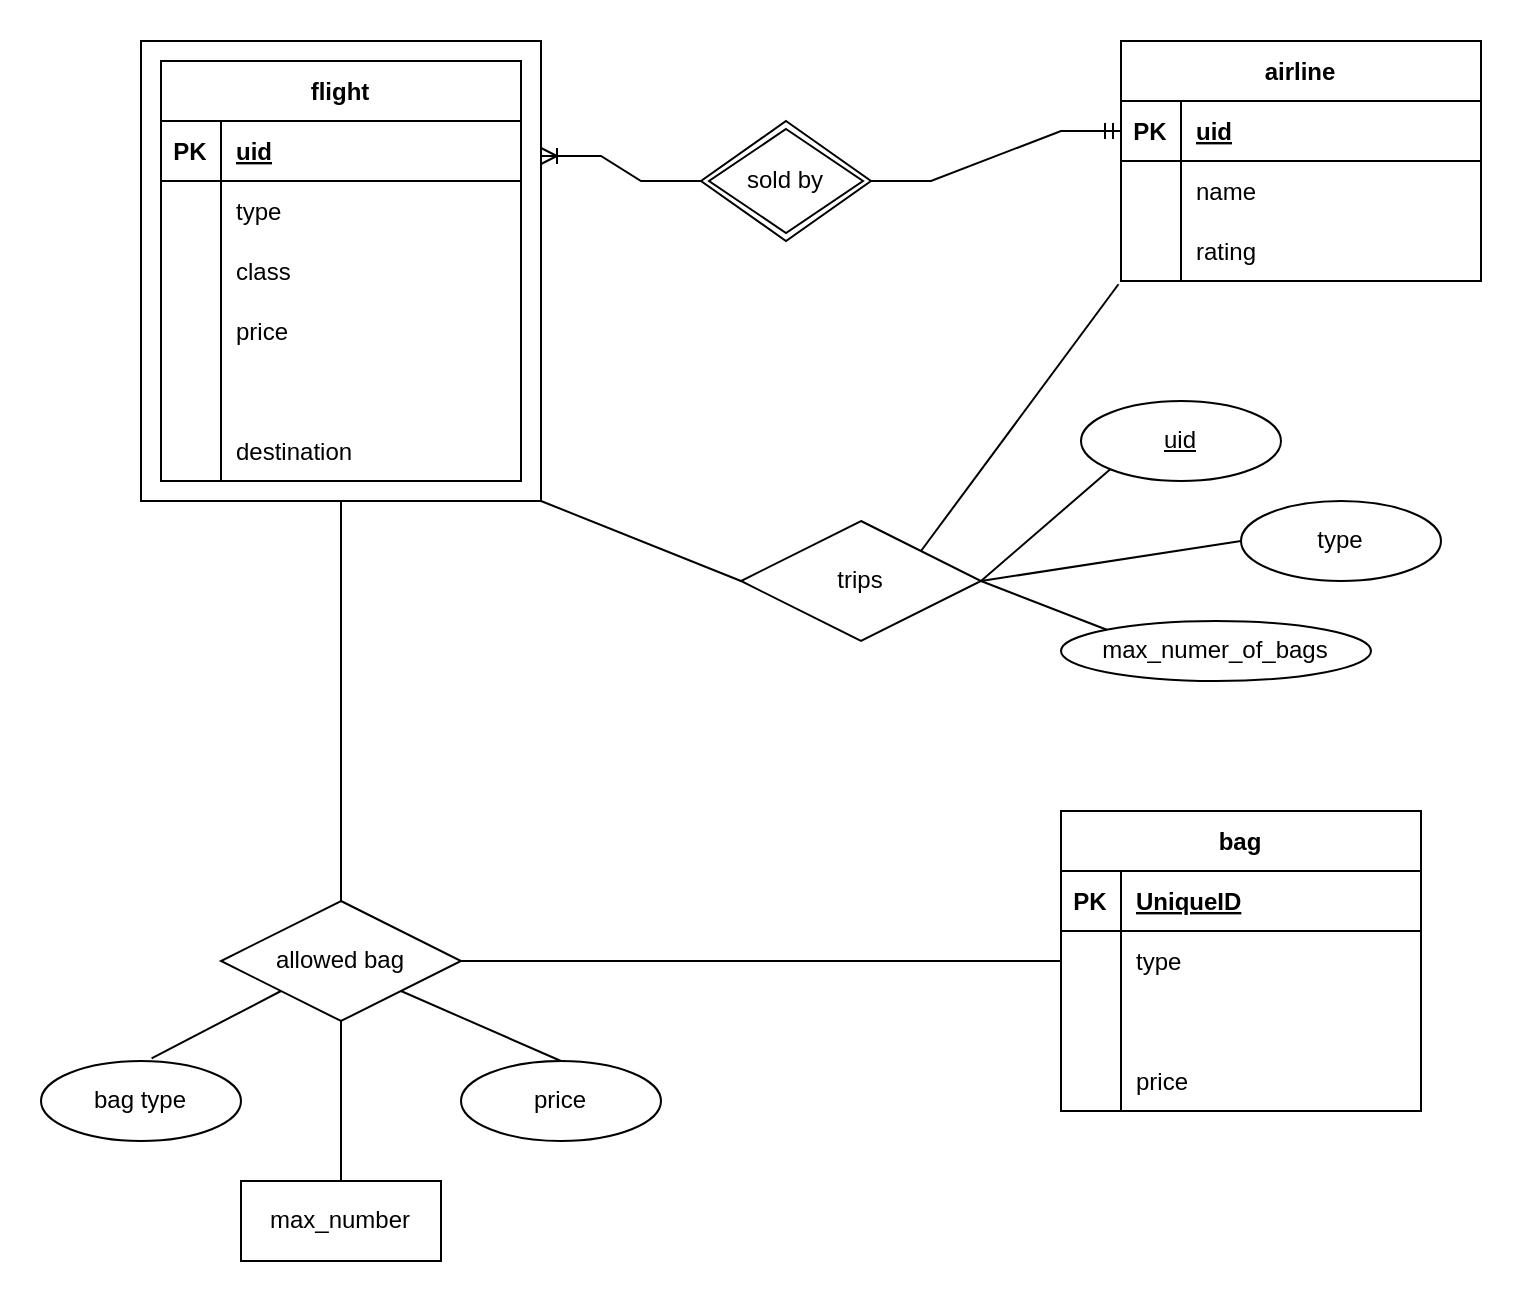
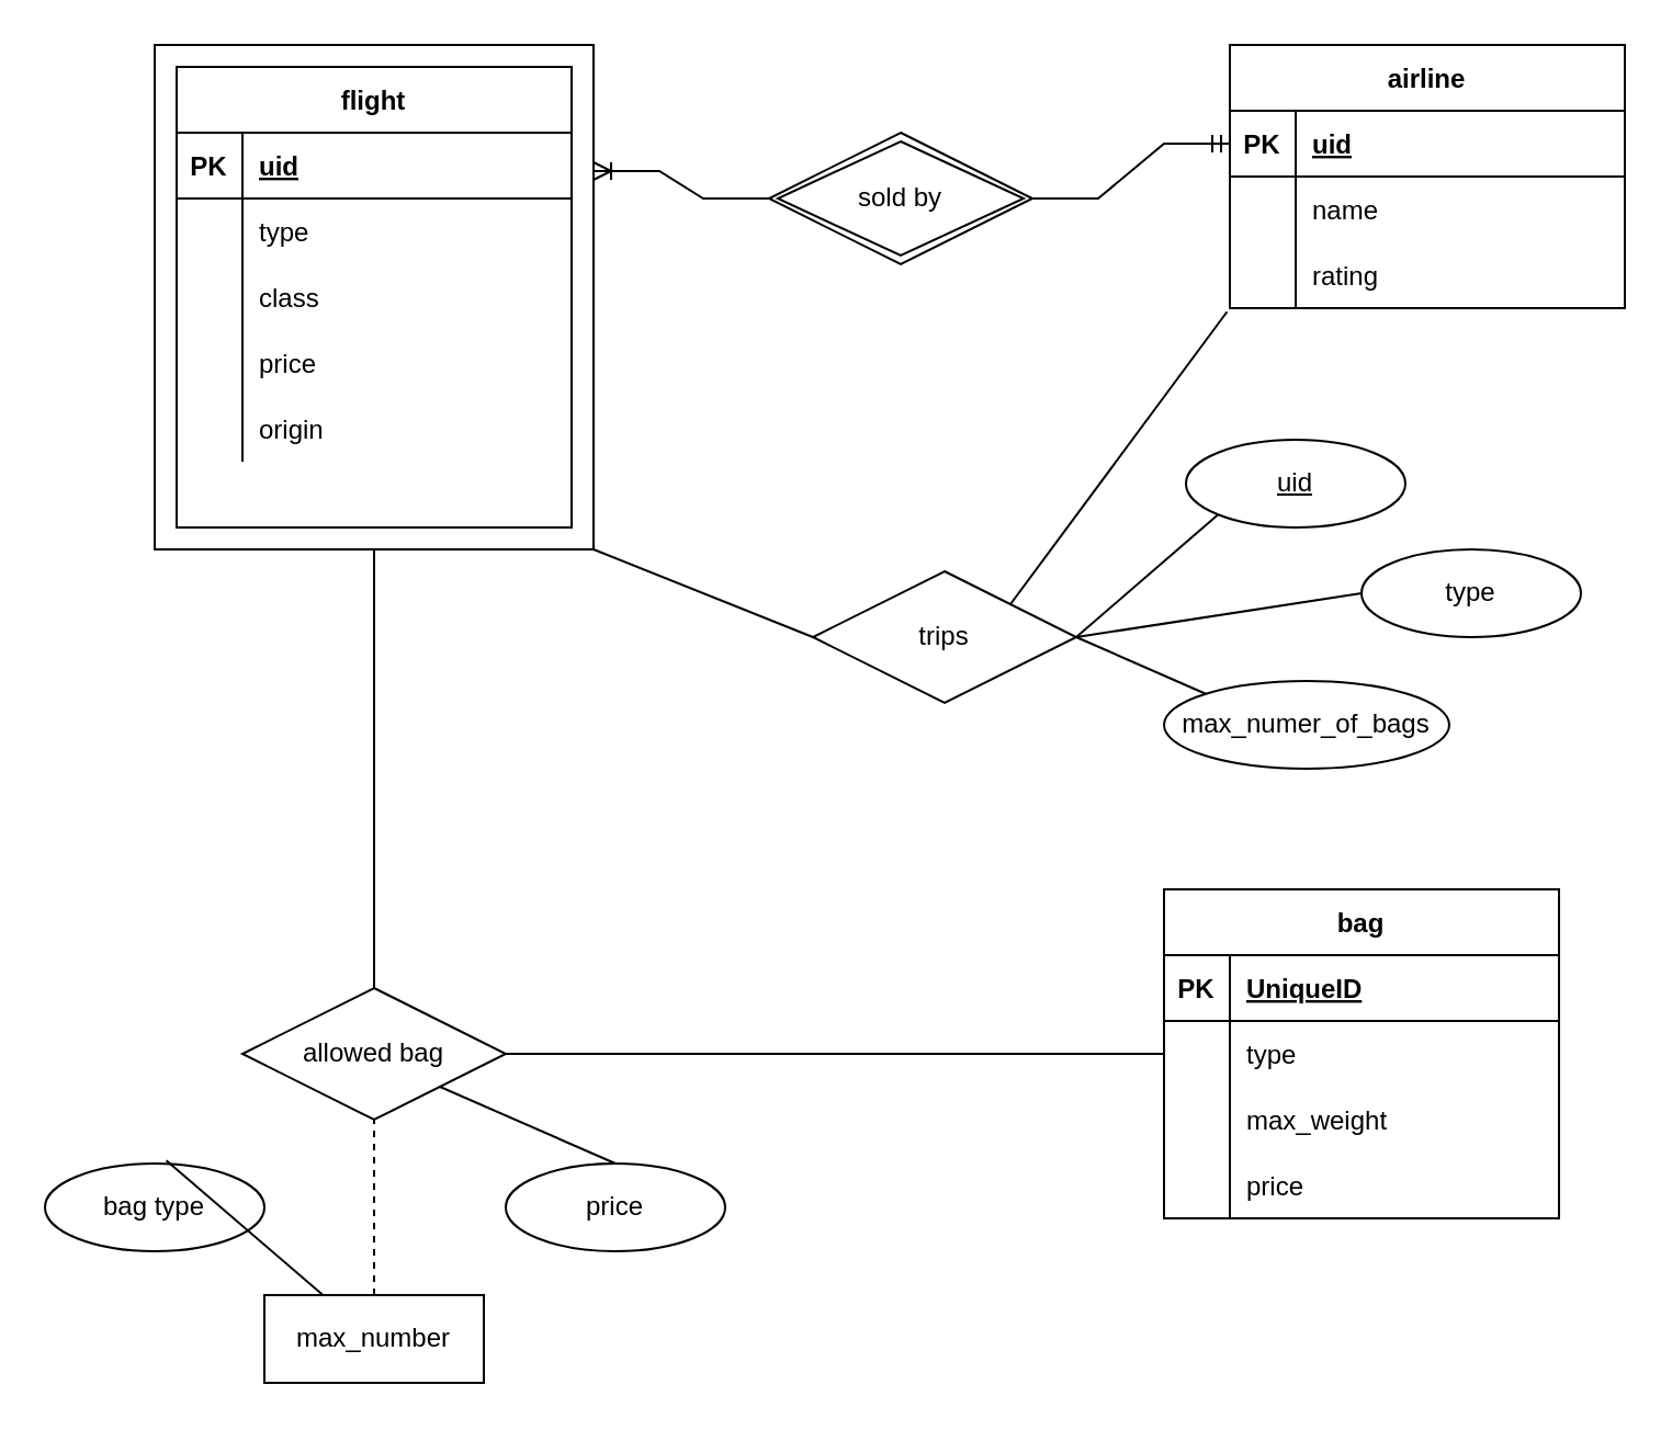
  <mxCell id="0" />
  <mxCell id="1" parent="0" />
  <mxCell id="2" value="" style="whiteSpace=wrap;html=1;align=center;" vertex="1" parent="1"><mxGeometry x="70" y="20" width="200" height="230" as="geometry" /></mxCell>
  <mxCell id="3" value="flight" style="shape=table;startSize=30;container=1;collapsible=1;childLayout=tableLayout;fixedRows=1;rowLines=0;fontStyle=1;align=center;resizeLast=1;" vertex="1" parent="1"><mxGeometry x="80" y="30" width="180" height="210" as="geometry"><mxRectangle x="40" y="40" width="60" height="30" as="alternateBounds" /></mxGeometry></mxCell>
  <mxCell id="4" value="" style="shape=partialRectangle;collapsible=0;dropTarget=0;pointerEvents=0;fillColor=none;top=0;left=0;bottom=1;right=0;points=[[0,0.5],[1,0.5]];portConstraint=eastwest;" vertex="1" parent="3"><mxGeometry y="30" width="180" height="30" as="geometry" /></mxCell>
  <mxCell id="5" value="PK" style="shape=partialRectangle;connectable=0;fillColor=none;top=0;left=0;bottom=0;right=0;fontStyle=1;overflow=hidden;" vertex="1" parent="4"><mxGeometry width="30" height="30" as="geometry"><mxRectangle width="30" height="30" as="alternateBounds" /></mxGeometry></mxCell>
  <mxCell id="6" value="uid" style="shape=partialRectangle;connectable=0;fillColor=none;top=0;left=0;bottom=0;right=0;align=left;spacingLeft=6;fontStyle=5;overflow=hidden;" vertex="1" parent="4"><mxGeometry x="30" width="150" height="30" as="geometry"><mxRectangle width="150" height="30" as="alternateBounds" /></mxGeometry></mxCell>
  <mxCell id="7" value="" style="shape=partialRectangle;collapsible=0;dropTarget=0;pointerEvents=0;fillColor=none;top=0;left=0;bottom=0;right=0;points=[[0,0.5],[1,0.5]];portConstraint=eastwest;" vertex="1" parent="3"><mxGeometry y="60" width="180" height="30" as="geometry" /></mxCell>
  <mxCell id="8" value="" style="shape=partialRectangle;connectable=0;fillColor=none;top=0;left=0;bottom=0;right=0;editable=1;overflow=hidden;" vertex="1" parent="7"><mxGeometry width="30" height="30" as="geometry"><mxRectangle width="30" height="30" as="alternateBounds" /></mxGeometry></mxCell>
  <mxCell id="9" value="type" style="shape=partialRectangle;connectable=0;fillColor=none;top=0;left=0;bottom=0;right=0;align=left;spacingLeft=6;overflow=hidden;" vertex="1" parent="7"><mxGeometry x="30" width="150" height="30" as="geometry"><mxRectangle width="150" height="30" as="alternateBounds" /></mxGeometry></mxCell>
  <mxCell id="10" value="" style="shape=partialRectangle;collapsible=0;dropTarget=0;pointerEvents=0;fillColor=none;top=0;left=0;bottom=0;right=0;points=[[0,0.5],[1,0.5]];portConstraint=eastwest;" vertex="1" parent="3"><mxGeometry y="90" width="180" height="30" as="geometry" /></mxCell>
  <mxCell id="11" value="" style="shape=partialRectangle;connectable=0;fillColor=none;top=0;left=0;bottom=0;right=0;editable=1;overflow=hidden;" vertex="1" parent="10"><mxGeometry width="30" height="30" as="geometry"><mxRectangle width="30" height="30" as="alternateBounds" /></mxGeometry></mxCell>
  <mxCell id="12" value="class" style="shape=partialRectangle;connectable=0;fillColor=none;top=0;left=0;bottom=0;right=0;align=left;spacingLeft=6;overflow=hidden;" vertex="1" parent="10"><mxGeometry x="30" width="150" height="30" as="geometry"><mxRectangle width="150" height="30" as="alternateBounds" /></mxGeometry></mxCell>
  <mxCell id="13" value="" style="shape=partialRectangle;collapsible=0;dropTarget=0;pointerEvents=0;fillColor=none;top=0;left=0;bottom=0;right=0;points=[[0,0.5],[1,0.5]];portConstraint=eastwest;" vertex="1" parent="3"><mxGeometry y="120" width="180" height="30" as="geometry" /></mxCell>
  <mxCell id="14" value="" style="shape=partialRectangle;connectable=0;fillColor=none;top=0;left=0;bottom=0;right=0;editable=1;overflow=hidden;" vertex="1" parent="13"><mxGeometry width="30" height="30" as="geometry"><mxRectangle width="30" height="30" as="alternateBounds" /></mxGeometry></mxCell>
  <mxCell id="15" value="price" style="shape=partialRectangle;connectable=0;fillColor=none;top=0;left=0;bottom=0;right=0;align=left;spacingLeft=6;overflow=hidden;" vertex="1" parent="13"><mxGeometry x="30" width="150" height="30" as="geometry"><mxRectangle width="150" height="30" as="alternateBounds" /></mxGeometry></mxCell>
  <mxCell id="16" value="" style="shape=partialRectangle;collapsible=0;dropTarget=0;pointerEvents=0;fillColor=none;top=0;left=0;bottom=0;right=0;points=[[0,0.5],[1,0.5]];portConstraint=eastwest;" vertex="1" parent="3"><mxGeometry y="150" width="180" height="30" as="geometry" /></mxCell>
  <mxCell id="17" value="" style="shape=partialRectangle;connectable=0;fillColor=none;top=0;left=0;bottom=0;right=0;editable=1;overflow=hidden;" vertex="1" parent="16"><mxGeometry width="30" height="30" as="geometry"><mxRectangle width="30" height="30" as="alternateBounds" /></mxGeometry></mxCell>
+ <mxCell id="18" value="origin" style="shape=partialRectangle;connectable=0;fillColor=none;top=0;left=0;bottom=0;right=0;align=left;spacingLeft=6;overflow=hidden;" vertex="1" parent="16"><mxGeometry x="30" width="150" height="30" as="geometry"><mxRectangle width="150" height="30" as="alternateBounds" /></mxGeometry></mxCell>
  <mxCell id="19" value="" style="shape=partialRectangle;collapsible=0;dropTarget=0;pointerEvents=0;fillColor=none;top=0;left=0;bottom=0;right=0;points=[[0,0.5],[1,0.5]];portConstraint=eastwest;" vertex="1" parent="3"><mxGeometry y="180" width="180" height="30" as="geometry" /></mxCell>
  <mxCell id="20" value="" style="shape=partialRectangle;connectable=0;fillColor=none;top=0;left=0;bottom=0;right=0;editable=1;overflow=hidden;" vertex="1" parent="19"><mxGeometry width="30" height="30" as="geometry"><mxRectangle width="30" height="30" as="alternateBounds" /></mxGeometry></mxCell>
- <mxCell id="21" value="destination" style="shape=partialRectangle;connectable=0;fillColor=none;top=0;left=0;bottom=0;right=0;align=left;spacingLeft=6;overflow=hidden;" vertex="1" parent="19"><mxGeometry x="30" width="150" height="30" as="geometry"><mxRectangle width="150" height="30" as="alternateBounds" /></mxGeometry></mxCell>
  <mxCell id="22" value="airline" style="shape=table;startSize=30;container=1;collapsible=1;childLayout=tableLayout;fixedRows=1;rowLines=0;fontStyle=1;align=center;resizeLast=1;" vertex="1" parent="1"><mxGeometry x="560" y="20" width="180" height="120" as="geometry" /></mxCell>
  <mxCell id="23" value="" style="shape=partialRectangle;collapsible=0;dropTarget=0;pointerEvents=0;fillColor=none;top=0;left=0;bottom=1;right=0;points=[[0,0.5],[1,0.5]];portConstraint=eastwest;" vertex="1" parent="22"><mxGeometry y="30" width="180" height="30" as="geometry" /></mxCell>
  <mxCell id="24" value="PK" style="shape=partialRectangle;connectable=0;fillColor=none;top=0;left=0;bottom=0;right=0;fontStyle=1;overflow=hidden;" vertex="1" parent="23"><mxGeometry width="30" height="30" as="geometry"><mxRectangle width="30" height="30" as="alternateBounds" /></mxGeometry></mxCell>
  <mxCell id="25" value="uid" style="shape=partialRectangle;connectable=0;fillColor=none;top=0;left=0;bottom=0;right=0;align=left;spacingLeft=6;fontStyle=5;overflow=hidden;" vertex="1" parent="23"><mxGeometry x="30" width="150" height="30" as="geometry"><mxRectangle width="150" height="30" as="alternateBounds" /></mxGeometry></mxCell>
  <mxCell id="26" value="" style="shape=partialRectangle;collapsible=0;dropTarget=0;pointerEvents=0;fillColor=none;top=0;left=0;bottom=0;right=0;points=[[0,0.5],[1,0.5]];portConstraint=eastwest;" vertex="1" parent="22"><mxGeometry y="60" width="180" height="30" as="geometry" /></mxCell>
  <mxCell id="27" value="" style="shape=partialRectangle;connectable=0;fillColor=none;top=0;left=0;bottom=0;right=0;editable=1;overflow=hidden;" vertex="1" parent="26"><mxGeometry width="30" height="30" as="geometry"><mxRectangle width="30" height="30" as="alternateBounds" /></mxGeometry></mxCell>
  <mxCell id="28" value="name" style="shape=partialRectangle;connectable=0;fillColor=none;top=0;left=0;bottom=0;right=0;align=left;spacingLeft=6;overflow=hidden;" vertex="1" parent="26"><mxGeometry x="30" width="150" height="30" as="geometry"><mxRectangle width="150" height="30" as="alternateBounds" /></mxGeometry></mxCell>
  <mxCell id="29" value="" style="shape=partialRectangle;collapsible=0;dropTarget=0;pointerEvents=0;fillColor=none;top=0;left=0;bottom=0;right=0;points=[[0,0.5],[1,0.5]];portConstraint=eastwest;" vertex="1" parent="22"><mxGeometry y="90" width="180" height="30" as="geometry" /></mxCell>
  <mxCell id="30" value="" style="shape=partialRectangle;connectable=0;fillColor=none;top=0;left=0;bottom=0;right=0;editable=1;overflow=hidden;" vertex="1" parent="29"><mxGeometry width="30" height="30" as="geometry"><mxRectangle width="30" height="30" as="alternateBounds" /></mxGeometry></mxCell>
  <mxCell id="31" value="rating" style="shape=partialRectangle;connectable=0;fillColor=none;top=0;left=0;bottom=0;right=0;align=left;spacingLeft=6;overflow=hidden;" vertex="1" parent="29"><mxGeometry x="30" width="150" height="30" as="geometry"><mxRectangle width="150" height="30" as="alternateBounds" /></mxGeometry></mxCell>
- <mxCell id="32" value="sold by" style="shape=rhombus;double=1;perimeter=rhombusPerimeter;whiteSpace=wrap;html=1;align=center;" vertex="1" parent="1"><mxGeometry x="350" y="60" width="85" height="60" as="geometry" /></mxCell>
+ <mxCell id="32" value="sold by" style="shape=rhombus;double=1;perimeter=rhombusPerimeter;whiteSpace=wrap;html=1;align=center;" vertex="1" parent="1"><mxGeometry x="350" y="60" width="120" height="60" as="geometry" /></mxCell>
  <mxCell id="33" value="" style="edgeStyle=entityRelationEdgeStyle;fontSize=12;html=1;endArrow=ERmandOne;rounded=0;exitX=1;exitY=0.5;exitDx=0;exitDy=0;" edge="1" parent="1" source="32" target="23"><mxGeometry width="100" height="100" relative="1" as="geometry"><mxPoint x="430" y="160" as="sourcePoint" /><mxPoint x="510" y="60" as="targetPoint" /></mxGeometry></mxCell>
  <mxCell id="34" value="bag" style="shape=table;startSize=30;container=1;collapsible=1;childLayout=tableLayout;fixedRows=1;rowLines=0;fontStyle=1;align=center;resizeLast=1;" vertex="1" parent="1"><mxGeometry x="530" y="405" width="180" height="150" as="geometry" /></mxCell>
  <mxCell id="35" value="" style="shape=partialRectangle;collapsible=0;dropTarget=0;pointerEvents=0;fillColor=none;top=0;left=0;bottom=1;right=0;points=[[0,0.5],[1,0.5]];portConstraint=eastwest;" vertex="1" parent="34"><mxGeometry y="30" width="180" height="30" as="geometry" /></mxCell>
  <mxCell id="36" value="PK" style="shape=partialRectangle;connectable=0;fillColor=none;top=0;left=0;bottom=0;right=0;fontStyle=1;overflow=hidden;" vertex="1" parent="35"><mxGeometry width="30" height="30" as="geometry"><mxRectangle width="30" height="30" as="alternateBounds" /></mxGeometry></mxCell>
  <mxCell id="37" value="UniqueID" style="shape=partialRectangle;connectable=0;fillColor=none;top=0;left=0;bottom=0;right=0;align=left;spacingLeft=6;fontStyle=5;overflow=hidden;" vertex="1" parent="35"><mxGeometry x="30" width="150" height="30" as="geometry"><mxRectangle width="150" height="30" as="alternateBounds" /></mxGeometry></mxCell>
  <mxCell id="38" value="" style="shape=partialRectangle;collapsible=0;dropTarget=0;pointerEvents=0;fillColor=none;top=0;left=0;bottom=0;right=0;points=[[0,0.5],[1,0.5]];portConstraint=eastwest;" vertex="1" parent="34"><mxGeometry y="60" width="180" height="30" as="geometry" /></mxCell>
  <mxCell id="39" value="" style="shape=partialRectangle;connectable=0;fillColor=none;top=0;left=0;bottom=0;right=0;editable=1;overflow=hidden;" vertex="1" parent="38"><mxGeometry width="30" height="30" as="geometry"><mxRectangle width="30" height="30" as="alternateBounds" /></mxGeometry></mxCell>
  <mxCell id="40" value="type" style="shape=partialRectangle;connectable=0;fillColor=none;top=0;left=0;bottom=0;right=0;align=left;spacingLeft=6;overflow=hidden;" vertex="1" parent="38"><mxGeometry x="30" width="150" height="30" as="geometry"><mxRectangle width="150" height="30" as="alternateBounds" /></mxGeometry></mxCell>
  <mxCell id="41" value="" style="shape=partialRectangle;collapsible=0;dropTarget=0;pointerEvents=0;fillColor=none;top=0;left=0;bottom=0;right=0;points=[[0,0.5],[1,0.5]];portConstraint=eastwest;" vertex="1" parent="34"><mxGeometry y="90" width="180" height="30" as="geometry" /></mxCell>
  <mxCell id="42" value="" style="shape=partialRectangle;connectable=0;fillColor=none;top=0;left=0;bottom=0;right=0;editable=1;overflow=hidden;" vertex="1" parent="41"><mxGeometry width="30" height="30" as="geometry"><mxRectangle width="30" height="30" as="alternateBounds" /></mxGeometry></mxCell>
+ <mxCell id="43" value="max_weight" style="shape=partialRectangle;connectable=0;fillColor=none;top=0;left=0;bottom=0;right=0;align=left;spacingLeft=6;overflow=hidden;" vertex="1" parent="41"><mxGeometry x="30" width="150" height="30" as="geometry"><mxRectangle width="150" height="30" as="alternateBounds" /></mxGeometry></mxCell>
  <mxCell id="44" value="" style="shape=partialRectangle;collapsible=0;dropTarget=0;pointerEvents=0;fillColor=none;top=0;left=0;bottom=0;right=0;points=[[0,0.5],[1,0.5]];portConstraint=eastwest;" vertex="1" parent="34"><mxGeometry y="120" width="180" height="30" as="geometry" /></mxCell>
  <mxCell id="45" value="" style="shape=partialRectangle;connectable=0;fillColor=none;top=0;left=0;bottom=0;right=0;editable=1;overflow=hidden;" vertex="1" parent="44"><mxGeometry width="30" height="30" as="geometry"><mxRectangle width="30" height="30" as="alternateBounds" /></mxGeometry></mxCell>
  <mxCell id="46" value="price" style="shape=partialRectangle;connectable=0;fillColor=none;top=0;left=0;bottom=0;right=0;align=left;spacingLeft=6;overflow=hidden;" vertex="1" parent="44"><mxGeometry x="30" width="150" height="30" as="geometry"><mxRectangle width="150" height="30" as="alternateBounds" /></mxGeometry></mxCell>
  <mxCell id="47" value="allowed bag" style="shape=rhombus;perimeter=rhombusPerimeter;whiteSpace=wrap;html=1;align=center;" vertex="1" parent="1"><mxGeometry x="110" y="450" width="120" height="60" as="geometry" /></mxCell>
  <mxCell id="48" value="" style="endArrow=none;html=1;rounded=0;exitX=0.5;exitY=1;exitDx=0;exitDy=0;entryX=0.5;entryY=0;entryDx=0;entryDy=0;" edge="1" parent="1" source="2" target="47"><mxGeometry relative="1" as="geometry"><mxPoint x="290" y="260" as="sourcePoint" /><mxPoint x="450" y="260" as="targetPoint" /></mxGeometry></mxCell>
  <mxCell id="49" value="" style="endArrow=none;html=1;rounded=0;exitX=1;exitY=0.5;exitDx=0;exitDy=0;entryX=0;entryY=0.5;entryDx=0;entryDy=0;" edge="1" parent="1" source="47" target="38"><mxGeometry relative="1" as="geometry"><mxPoint x="290" y="320" as="sourcePoint" /><mxPoint x="390" y="395" as="targetPoint" /></mxGeometry></mxCell>
  <mxCell id="50" value="bag type" style="ellipse;whiteSpace=wrap;html=1;align=center;" vertex="1" parent="1"><mxGeometry x="20" y="530" width="100" height="40" as="geometry" /></mxCell>
  <mxCell id="51" value="max_number" style="whiteSpace=wrap;html=1;align=center;rounded=0;" vertex="1" parent="1"><mxGeometry x="120" y="590" width="100" height="40" as="geometry" /></mxCell>
  <mxCell id="52" value="price" style="ellipse;whiteSpace=wrap;html=1;align=center;" vertex="1" parent="1"><mxGeometry x="230" y="530" width="100" height="40" as="geometry" /></mxCell>
- <mxCell id="53" value="" style="endArrow=none;html=1;rounded=0;exitX=0.553;exitY=-0.033;exitDx=0;exitDy=0;exitPerimeter=0;entryX=0;entryY=1;entryDx=0;entryDy=0;" edge="1" parent="1" source="50" target="47"><mxGeometry relative="1" as="geometry"><mxPoint x="290" y="460" as="sourcePoint" /><mxPoint x="450" y="460" as="targetPoint" /></mxGeometry></mxCell>
- <mxCell id="54" value="" style="endArrow=none;html=1;rounded=0;exitX=0.5;exitY=0;exitDx=0;exitDy=0;entryX=0.5;entryY=1;entryDx=0;entryDy=0;" edge="1" parent="1" source="51" target="47"><mxGeometry relative="1" as="geometry"><mxPoint x="75.3" y="488.68" as="sourcePoint" /><mxPoint x="150" y="420" as="targetPoint" /></mxGeometry></mxCell>
+ <mxCell id="53" value="" style="endArrow=none;html=1;rounded=0;exitX=0.553;exitY=-0.033;exitDx=0;exitDy=0;exitPerimeter=0;" edge="1" parent="1" source="50" target="51"><mxGeometry relative="1" as="geometry"><mxPoint x="290" y="460" as="sourcePoint" /><mxPoint x="450" y="460" as="targetPoint" /></mxGeometry></mxCell>
+ <mxCell id="54" value="" style="endArrow=none;html=1;rounded=0;exitX=0.5;exitY=0;exitDx=0;exitDy=0;entryX=0.5;entryY=1;entryDx=0;entryDy=0;dashed=1;" edge="1" parent="1" source="51" target="47"><mxGeometry relative="1" as="geometry"><mxPoint x="75.3" y="488.68" as="sourcePoint" /><mxPoint x="150" y="420" as="targetPoint" /></mxGeometry></mxCell>
  <mxCell id="55" value="" style="endArrow=none;html=1;rounded=0;exitX=0.5;exitY=0;exitDx=0;exitDy=0;entryX=1;entryY=1;entryDx=0;entryDy=0;" edge="1" parent="1" source="52" target="47"><mxGeometry relative="1" as="geometry"><mxPoint x="85.3" y="498.68" as="sourcePoint" /><mxPoint x="160" y="430" as="targetPoint" /></mxGeometry></mxCell>
  <mxCell id="56" value="" style="edgeStyle=entityRelationEdgeStyle;fontSize=12;html=1;endArrow=ERoneToMany;rounded=0;entryX=1;entryY=0.25;entryDx=0;entryDy=0;" edge="1" parent="1" source="32" target="2"><mxGeometry width="100" height="100" relative="1" as="geometry"><mxPoint x="390" y="210" as="sourcePoint" /><mxPoint x="490" y="110" as="targetPoint" /></mxGeometry></mxCell>
  <mxCell id="57" value="trips" style="shape=rhombus;perimeter=rhombusPerimeter;whiteSpace=wrap;html=1;align=center;" vertex="1" parent="1"><mxGeometry x="370" y="260" width="120" height="60" as="geometry" /></mxCell>
  <mxCell id="58" value="" style="endArrow=none;html=1;rounded=0;exitX=1;exitY=1;exitDx=0;exitDy=0;entryX=0;entryY=0.5;entryDx=0;entryDy=0;" edge="1" parent="1" source="2" target="57"><mxGeometry relative="1" as="geometry"><mxPoint x="510" y="280" as="sourcePoint" /><mxPoint x="670" y="280" as="targetPoint" /></mxGeometry></mxCell>
  <mxCell id="59" value="" style="endArrow=none;html=1;rounded=0;exitX=-0.007;exitY=1.054;exitDx=0;exitDy=0;entryX=1;entryY=0;entryDx=0;entryDy=0;exitPerimeter=0;" edge="1" parent="1" source="29" target="57"><mxGeometry relative="1" as="geometry"><mxPoint x="280" y="260" as="sourcePoint" /><mxPoint x="360" y="300" as="targetPoint" /></mxGeometry></mxCell>
  <mxCell id="60" value="type" style="ellipse;whiteSpace=wrap;html=1;align=center;" vertex="1" parent="1"><mxGeometry x="620" y="250" width="100" height="40" as="geometry" /></mxCell>
  <mxCell id="61" value="uid" style="ellipse;whiteSpace=wrap;html=1;align=center;fontStyle=4;" vertex="1" parent="1"><mxGeometry x="540" y="200" width="100" height="40" as="geometry" /></mxCell>
- <mxCell id="62" value="max_numer_of_bags" style="ellipse;whiteSpace=wrap;html=1;align=center;" vertex="1" parent="1"><mxGeometry x="530" y="310" width="155" height="30" as="geometry" /></mxCell>
+ <mxCell id="62" value="max_numer_of_bags" style="ellipse;whiteSpace=wrap;html=1;align=center;" vertex="1" parent="1"><mxGeometry x="530" y="310" width="130" height="40" as="geometry" /></mxCell>
  <mxCell id="63" value="" style="endArrow=none;html=1;rounded=0;exitX=1;exitY=0.5;exitDx=0;exitDy=0;entryX=0;entryY=1;entryDx=0;entryDy=0;" edge="1" parent="1" source="57" target="61"><mxGeometry relative="1" as="geometry"><mxPoint x="500" y="330" as="sourcePoint" /><mxPoint x="660" y="330" as="targetPoint" /></mxGeometry></mxCell>
  <mxCell id="64" value="" style="endArrow=none;html=1;rounded=0;entryX=0;entryY=0.5;entryDx=0;entryDy=0;" edge="1" parent="1" target="60"><mxGeometry relative="1" as="geometry"><mxPoint x="490" y="290" as="sourcePoint" /><mxPoint x="564.645" y="244.142" as="targetPoint" /></mxGeometry></mxCell>
  <mxCell id="65" value="" style="endArrow=none;html=1;rounded=0;entryX=0;entryY=0;entryDx=0;entryDy=0;" edge="1" parent="1" target="62"><mxGeometry relative="1" as="geometry"><mxPoint x="490" y="290" as="sourcePoint" /><mxPoint x="574.645" y="254.142" as="targetPoint" /></mxGeometry></mxCell>
